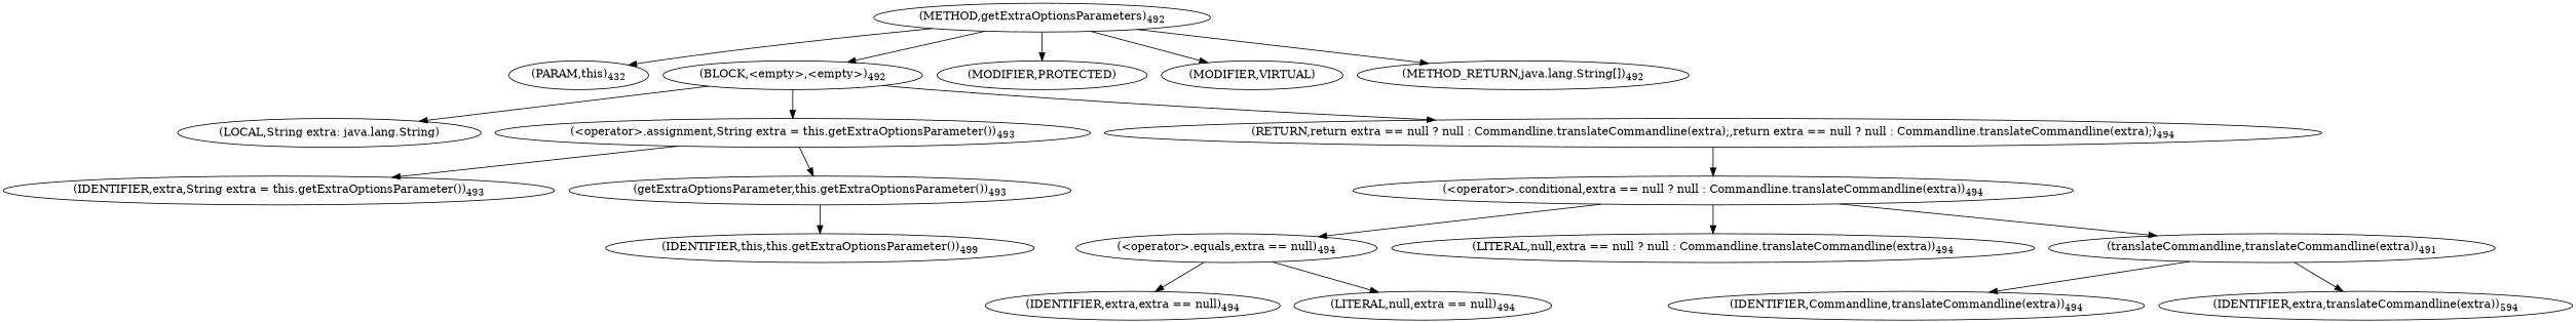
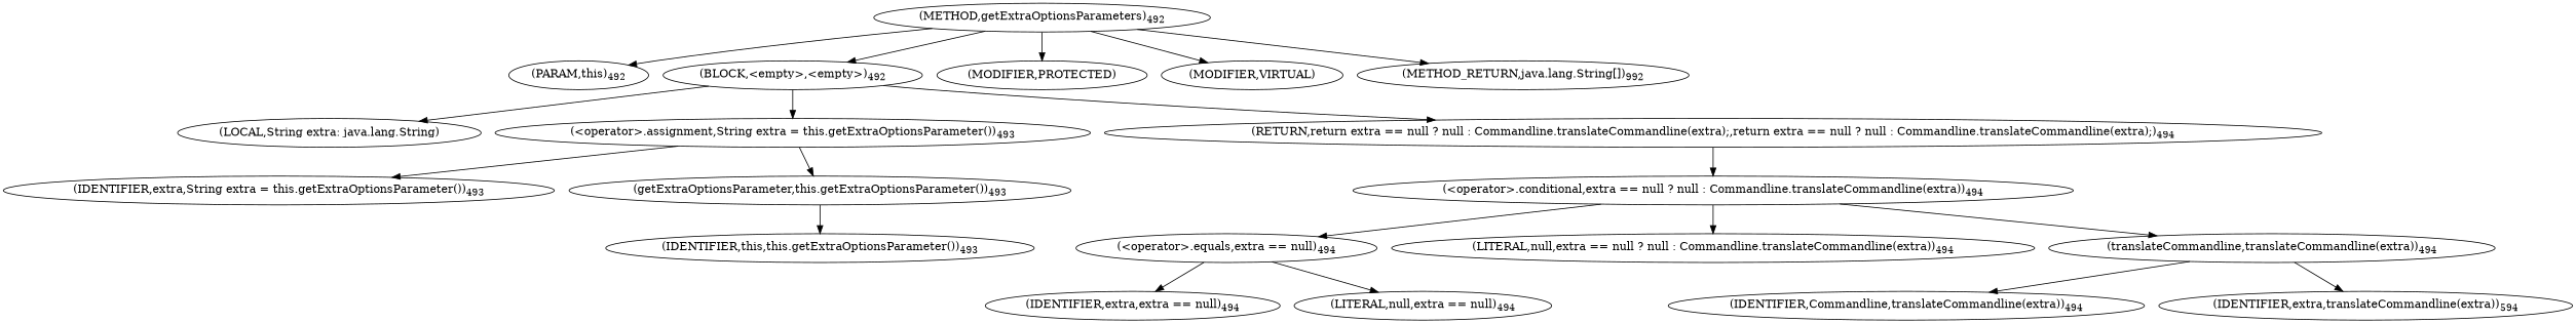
  digraph {
    n1 [label=<(METHOD,getExtraOptionsParameters)<SUB>492</SUB>>]
-   n2 [label=<(PARAM,this)<SUB>432</SUB>>]
+   n2 [label=<(PARAM,this)<SUB>492</SUB>>]
    n3 [label=<(BLOCK,&lt;empty&gt;,&lt;empty&gt;)<SUB>492</SUB>>]
    n4 [label=<(MODIFIER,PROTECTED)>]
    n5 [label=<(MODIFIER,VIRTUAL)>]
-   n6 [label=<(METHOD_RETURN,java.lang.String[])<SUB>492</SUB>>]
+   n6 [label=<(METHOD_RETURN,java.lang.String[])<SUB>992</SUB>>]
    n7 [label=<(LOCAL,String extra: java.lang.String)>]
    n8 [label=<(&lt;operator&gt;.assignment,String extra = this.getExtraOptionsParameter())<SUB>493</SUB>>]
    n9 [label=<(RETURN,return extra == null ? null : Commandline.translateCommandline(extra);,return extra == null ? null : Commandline.translateCommandline(extra);)<SUB>494</SUB>>]
    n10 [label=<(IDENTIFIER,extra,String extra = this.getExtraOptionsParameter())<SUB>493</SUB>>]
    n11 [label=<(getExtraOptionsParameter,this.getExtraOptionsParameter())<SUB>493</SUB>>]
    n12 [label=<(&lt;operator&gt;.conditional,extra == null ? null : Commandline.translateCommandline(extra))<SUB>494</SUB>>]
-   n13 [label=<(IDENTIFIER,this,this.getExtraOptionsParameter())<SUB>499</SUB>>]
+   n13 [label=<(IDENTIFIER,this,this.getExtraOptionsParameter())<SUB>493</SUB>>]
    n14 [label=<(&lt;operator&gt;.equals,extra == null)<SUB>494</SUB>>]
    n15 [label=<(LITERAL,null,extra == null ? null : Commandline.translateCommandline(extra))<SUB>494</SUB>>]
-   n16 [label=<(translateCommandline,translateCommandline(extra))<SUB>491</SUB>>]
+   n16 [label=<(translateCommandline,translateCommandline(extra))<SUB>494</SUB>>]
    n17 [label=<(IDENTIFIER,extra,extra == null)<SUB>494</SUB>>]
    n18 [label=<(LITERAL,null,extra == null)<SUB>494</SUB>>]
    n19 [label=<(IDENTIFIER,Commandline,translateCommandline(extra))<SUB>494</SUB>>]
    n20 [label=<(IDENTIFIER,extra,translateCommandline(extra))<SUB>594</SUB>>]
    n1 -> n2
    n1 -> n3
    n1 -> n4
    n1 -> n5
    n1 -> n6
    n3 -> n7
    n3 -> n8
    n3 -> n9
    n8 -> n10
    n8 -> n11
    n9 -> n12
    n11 -> n13
    n12 -> n14
    n12 -> n15
    n12 -> n16
    n14 -> n17
    n14 -> n18
    n16 -> n19
    n16 -> n20
  }
